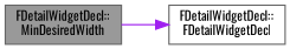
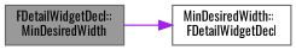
  digraph {
    rankdir=LR
    fontname=Oswald
    node [fontname=Oswald fontsize=10 shape=box style=filled]
    n1 [color=gray40 fillcolor=grey60 fontcolor=black height=0.2 label="FDetailWidgetDecl::\lMinDesiredWidth" width=0.4]
-   n2 [color=grey40 fillcolor=white height=0.2 label="FDetailWidgetDecl::\lFDetailWidgetDecl" width=0.4]
+   n2 [color=grey40 fillcolor=white height=0.2 label="MinDesiredWidth::\lFDetailWidgetDecl" width=0.4]
    n1 -> n2 [color=purple fontname=Oswald fontsize=10 labelfontname=Helvetica labelfontsize=10 style=solid]
  }
